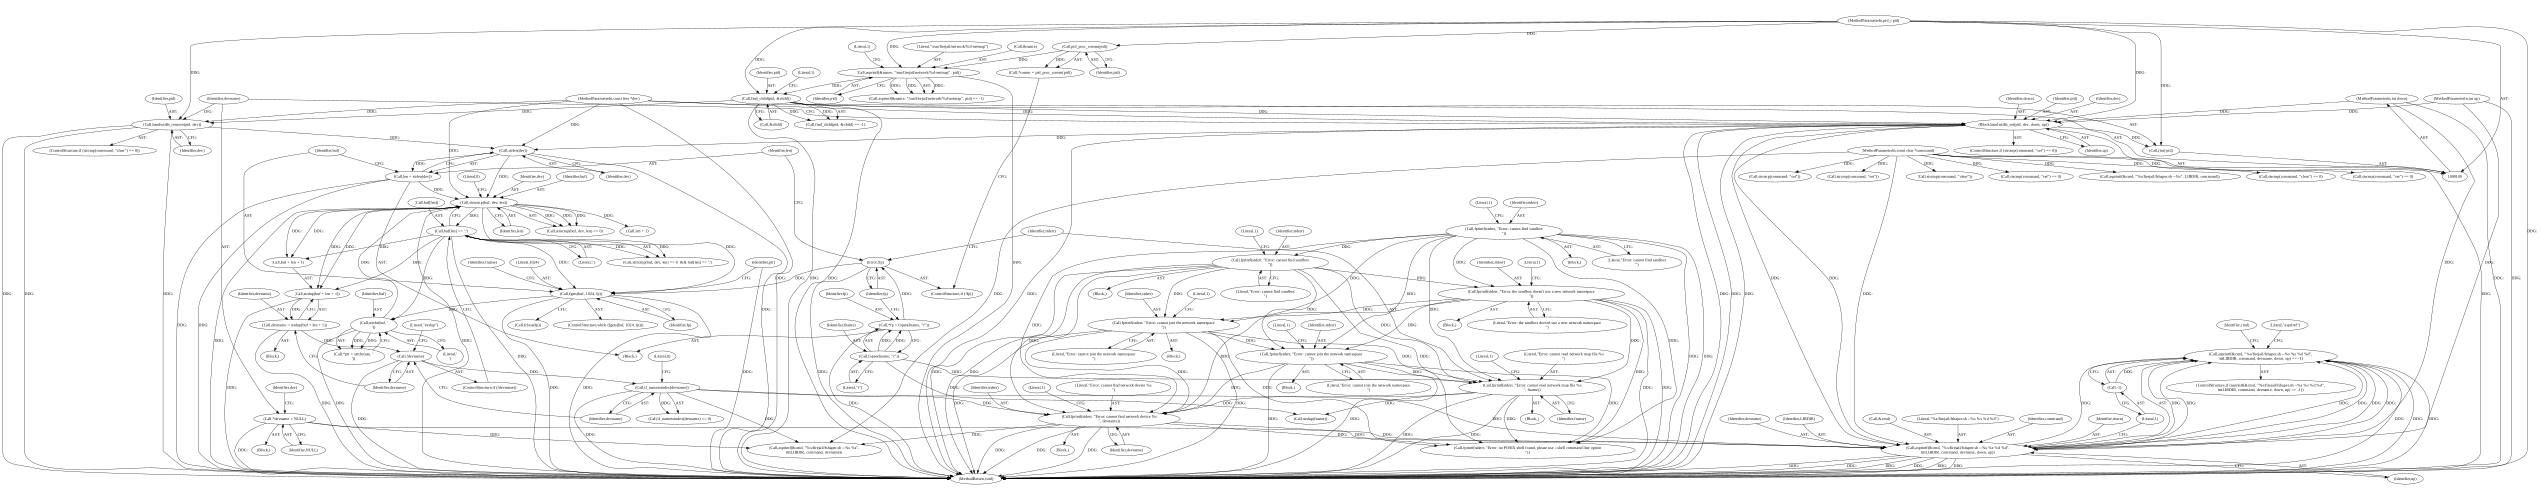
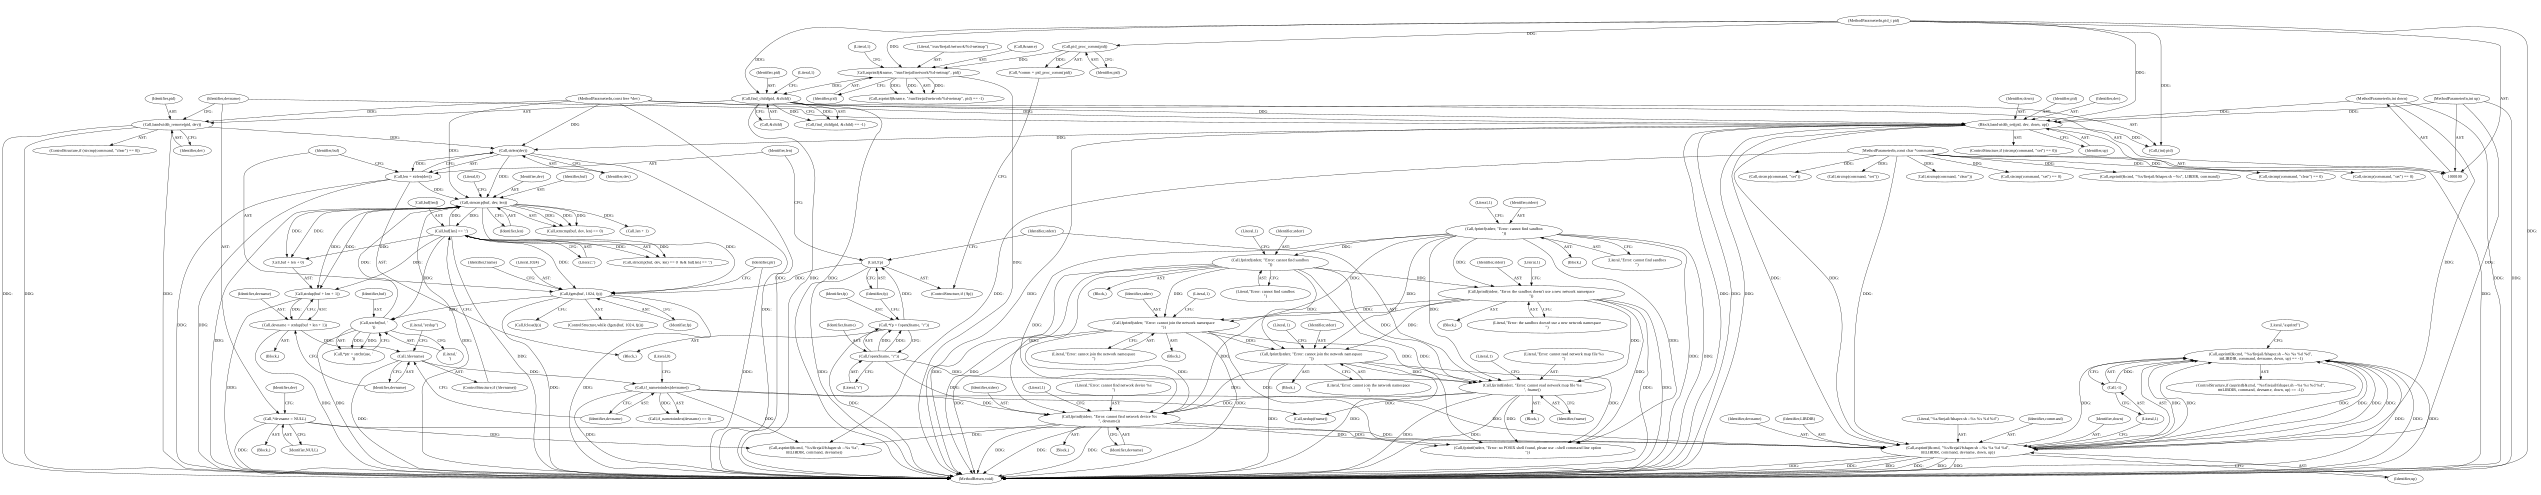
  digraph {
    fontname="Liberation Serif"
    node [fontname="Liberation Serif"]
    edge [fontname="Liberation Serif"]
    n1 [label="(Call,asprintf(&cmd, \"%s/firejail/fshaper.sh --%s %s %d %d\",\n\t\t\t\tLIBDIR, command, devname, down, up) == -1)"]
    n2 [label="(Call,-1)"]
    n3 [label="(MethodReturn,void)"]
    n4 [label="(ControlStructure,if (asprintf(&cmd, \"%s/firejail/fshaper.sh --%s %s %d %d\",\n\t\t\t\tLIBDIR, command, devname, down, up) == -1))"]
    n5 [label="(Literal,1)"]
    n6 [label="(Call,asprintf(&cmd, \"%s/firejail/fshaper.sh --%s %s %d %d\",\n\t\t\t\tLIBDIR, command, devname, down, up))"]
    n7 [label="(Identifier,up)"]
    n8 [label="(MethodParameterIn,const char *command)"]
    n9 [label="(Call,strcmp(command, \"clear\"))"]
    n10 [label="(Call,strcmp(command, \"set\") == 0)"]
    n11 [label="(Call,asprintf(&cmd, \"%s/firejail/fshaper.sh --%s\", LIBDIR, command))"]
    n12 [label="(Call,strcmp(command, \"clear\") == 0)"]
    n13 [label="(Call,strcmp(command, \"set\") == 0)"]
    n14 [label="(Call,asprintf(&cmd, \"%s/firejail/fshaper.sh --%s %s\",\n\t\t\t\tLIBDIR, command, devname))"]
    n15 [label="(Call,strcmp(command, \"set\"))"]
    n16 [label="(Call,strcmp(command, \"set\"))"]
    1000100
    n18 [label="(MethodParameterIn,int down)"]
    n19 [label="(Call,if_nametoindex(devname))"]
    n20 [label="(Call,fprintf(stderr, \"Error: cannot find network device %s\n\", devname))"]
    n21 [label="(Call,if_nametoindex(devname) == 0)"]
    n22 [label="(Identifier,devname)"]
    n23 [label="(Identifier,devname)"]
    n24 [label="(Block,)"]
    n25 [label="(Call,fprintf(stderr, \"Error: no POSIX shell found, please use --shell command line option\n\"))"]
    n26 [label="(Call,!devname)"]
    n27 [label="(Identifier,devname)"]
    n28 [label="(ControlStructure,if (!devname))"]
    n29 [label="(Call,devname = strdup(buf + len + 1))"]
    n30 [label="(Call,buf[len] == ':')"]
    n31 [label="(Call,strdup(buf + len + 1))"]
    n32 [label="(Block,)"]
-   n33 [label="(Call,buf + len + 1)"]
+   n33 [label="(Call,buf + len + 0)"]
    n34 [label="(Call,strncmp(buf, dev, len))"]
    n35 [label="(Call,fgets(buf, 1024, fp))"]
    n36 [label="(Call,len + 1)"]
    n37 [label="(Call,strncmp(buf, dev, len) == 0)"]
    n38 [label="(Identifier,len)"]
    n39 [label="(Call,strchr(buf, '\n'))"]
    n40 [label="(Literal,':')"]
    n41 [label="(Call,strncmp(buf, dev, len) == 0  && buf[len] == ':')"]
    n42 [label="(ControlStructure,while (fgets(buf, 1024, fp)))"]
    n43 [label="(Identifier,fp)"]
    n44 [label="(Call,fclose(fp))"]
    n45 [label="(Call,*ptr = strchr(use, '\n'))"]
    n46 [label="(Literal,'\n')"]
-   n47 [label="(Error,!fp)"]
+   n47 [label="(Call,!fp)"]
    n48 [label="(Identifier,fp)"]
    n49 [label="(ControlStructure,if (!fp))"]
    n50 [label="(Call,*fp = fopen(fname, \"r\"))"]
    n51 [label="(Call,fopen(fname, \"r\"))"]
    n52 [label="(Block,)"]
    n53 [label="(Call,fprintf(stderr, \"Error: cannot read network map file %s\n\", fname))"]
    n54 [label="(Call,strdup(fname))"]
    n55 [label="(Literal,\"r\")"]
    n56 [label="(Block,)"]
    n57 [label="(Identifier,fname)"]
    n58 [label="(Call,strlen(dev))"]
    n59 [label="(Call,len = strlen(dev))"]
    n60 [label="(Identifier,dev)"]
    n61 [label="(Block,bandwidth_set(pid, dev, down, up))"]
    n62 [label="(Call,(int) pid)"]
    n63 [label="(ControlStructure,if (strcmp(command, \"set\") == 0))"]
    n64 [label="(Identifier,up)"]
    n65 [label="(Call,find_child(pid, &child))"]
    n66 [label="(Call,bandwidth_remove(pid, dev))"]
    n67 [label="(Call,&child)"]
    n68 [label="(Call,find_child(pid, &child) == -1)"]
    n69 [label="(Identifier,dev)"]
    n70 [label="(ControlStructure,if (strcmp(command, \"clear\") == 0))"]
    n71 [label="(Call,asprintf(&name, \"/run/firejail/network/%d-netmap\", pid))"]
    n72 [label="(Identifier,pid)"]
    n73 [label="(Call,asprintf(&name, \"/run/firejail/network/%d-netmap\", pid) == -1)"]
    n74 [label="(Call,pid_proc_comm(pid))"]
    n75 [label="(Call,*comm = pid_proc_comm(pid))"]
    n76 [label="(Identifier,pid)"]
    n77 [label="(MethodParameterIn,pid_t pid)"]
    n78 [label="(MethodParameterIn,const free *dev)"]
    n79 [label="(MethodParameterIn,int up)"]
    n80 [label="(Call,fprintf(stderr, \"Error: cannot join the network namespace\n\"))"]
    n81 [label="(Literal,\"Error: cannot join the network namespace\n\")"]
    n82 [label="(Block,)"]
    n83 [label="(Call,fprintf(stderr, \"Error: cannot find sandbox\n\"))"]
    n84 [label="(Call,fprintf(stderr, \"Error: cannot join the network namespace\n\"))"]
    n85 [label="(Call,fprintf(stderr, \"Error: the sandbox doesn't use a new network namespace\n\"))"]
    n86 [label="(Block,)"]
    n87 [label="(Literal,\"Error: cannot find sandbox\n\")"]
    n88 [label="(Literal,\"Error: cannot join the network namespace\n\")"]
    n89 [label="(Block,)"]
    n90 [label="(Literal,\"Error: the sandbox doesn't use a new network namespace\n\")"]
    n91 [label="(Block,)"]
    n92 [label="(Call,fprintf(stderr, \"Error: cannot find sandbox\n\"))"]
    n93 [label="(Block,)"]
    n94 [label="(Literal,\"Error: cannot find sandbox\n\")"]
    n95 [label="(Call,*devname = NULL)"]
    n96 [label="(Identifier,NULL)"]
    n97 [label="(Block,)"]
    n98 [label="(Literal,\"Error: cannot find network device %s\n\")"]
    n99 [label="(Identifier,buf)"]
    n100 [label="(Literal,0)"]
    n101 [label="(Identifier,stderr)"]
    n102 [label="(Identifier,pid)"]
    n103 [label="(Identifier,devname)"]
    n104 [label="(Identifier,dev)"]
    n105 [label="(Identifier,LIBDIR)"]
    n106 [label="(Literal,1)"]
    n107 [label="(Literal,\"strdup\")"]
    n108 [label="(Identifier,stderr)"]
    n109 [label="(Identifier,stderr)"]
    n110 [label="(Literal,\"asprintf\")"]
    n111 [label="(Identifier,fp)"]
    n112 [label="(Literal,1)"]
    n113 [label="(Literal,\"/run/firejail/network/%d-netmap\")"]
    n114 [label="(Literal,0)"]
    n115 [label="(Identifier,fname)"]
    n116 [label="(Identifier,stderr)"]
    n117 [label="(Identifier,stderr)"]
    n118 [label="(Call,&name)"]
    n119 [label="(Literal,1)"]
    n120 [label="(Identifier,pid)"]
    n121 [label="(Identifier,down)"]
    n122 [label="(Identifier,ptr)"]
    n123 [label="(Identifier,stderr)"]
-   n124 [label="(Call,&cmd)"]
-   n125 [label="(Identifier,cmd)"]
    n126 [label="(Literal,\"%s/firejail/fshaper.sh --%s %s %d %d\")"]
    n127 [label="(Literal,1)"]
    n128 [label="(Identifier,dev)"]
    n129 [label="(Identifier,command)"]
    n130 [label="(Literal,1)"]
    n131 [label="(Literal,1)"]
    n132 [label="(Literal,1)"]
    n133 [label="(Call,buf[len])"]
    n134 [label="(Identifier,down)"]
    n135 [label="(Identifier,len)"]
    n136 [label="(Literal,1024)"]
    n137 [label="(Identifier,pid)"]
    n138 [label="(Literal,\"Error: cannot read network map file %s\n\")"]
    n139 [label="(Identifier,buf)"]
    n140 [label="(Identifier,devname)"]
    n141 [label="(Identifier,devname)"]
    n142 [label="(Literal,1)"]
    n143 [label="(Identifier,buf)"]
    n144 [label="(Identifier,stderr)"]
    n145 [label="(Identifier,fname)"]
    n146 [label="(Literal,1)"]
    n147 [label="(Identifier,dev)"]
    n1 -> n2 [label="CFG: "]
    n1 -> n3 [label="DDG: "]
    n1 -> n3 [label="DDG: "]
    n1 -> n3 [label="DDG: "]
    n1 -> n4 [label="AST: "]
    n2 -> n1 [label="AST: "]
    n2 -> n1 [label="DDG: "]
    n2 -> n5 [label="CFG: "]
    n5 -> n2 [label="AST: "]
    n5 -> n6 [label="CFG: "]
    n6 -> n1 [label="AST: "]
    n6 -> n1 [label="DDG: "]
    n6 -> n1 [label="DDG: "]
    n6 -> n1 [label="DDG: "]
    n6 -> n1 [label="DDG: "]
    n6 -> n1 [label="DDG: "]
    n6 -> n1 [label="DDG: "]
    n6 -> n1 [label="DDG: "]
    n6 -> n3 [label="DDG: "]
    n6 -> n3 [label="DDG: "]
    n6 -> n3 [label="DDG: "]
    n6 -> n3 [label="DDG: "]
    n6 -> n3 [label="DDG: "]
    n6 -> n3 [label="DDG: "]
    n6 -> n7 [label="CFG: "]
    n7 -> n6 [label="AST: "]
    n8 -> n6 [label="DDG: "]
    n8 -> n9 [label="DDG: "]
    n8 -> n10 [label="DDG: "]
    n8 -> n11 [label="DDG: "]
    n8 -> n12 [label="DDG: "]
    n8 -> n13 [label="DDG: "]
    n8 -> n14 [label="DDG: "]
    n8 -> n15 [label="DDG: "]
    n8 -> n16 [label="DDG: "]
    n8 -> 1000100 [label="AST: "]
    1000100 -> n18 [label="AST: "]
    n18 -> n3 [label="DDG: "]
    n18 -> n6 [label="DDG: "]
    n18 -> n61 [label="DDG: "]
    n19 -> n3 [label="DDG: "]
    n19 -> n6 [label="DDG: "]
    n19 -> n14 [label="DDG: "]
    n19 -> n20 [label="DDG: "]
    n19 -> n21 [label="AST: "]
    n19 -> n21 [label="DDG: "]
    n19 -> n22 [label="CFG: "]
    n20 -> n3 [label="DDG: "]
    n20 -> n3 [label="DDG: "]
    n20 -> n3 [label="DDG: "]
    n20 -> n6 [label="DDG: "]
    n20 -> n14 [label="DDG: "]
    n20 -> n23 [label="CFG: "]
    n20 -> n24 [label="AST: "]
    n20 -> n25 [label="DDG: "]
    n22 -> n19 [label="AST: "]
    n22 -> n26 [label="CFG: "]
    n23 -> n20 [label="AST: "]
    n26 -> n3 [label="DDG: "]
    n26 -> n19 [label="DDG: "]
    n26 -> n27 [label="CFG: "]
    n26 -> n28 [label="AST: "]
    n27 -> n26 [label="AST: "]
    n27 -> n29 [label="CFG: "]
    n28 -> n30 [label="CFG: "]
    n29 -> n3 [label="DDG: "]
    n29 -> n26 [label="DDG: "]
    n29 -> n31 [label="CFG: "]
    n29 -> n32 [label="AST: "]
    n30 -> n3 [label="DDG: "]
    n30 -> n31 [label="DDG: "]
    n30 -> n33 [label="DDG: "]
-   n30 -> n34 [label="CFG: "]
+   n30 -> n34 [label="DDG: "]
    n30 -> n35 [label="DDG: "]
    n30 -> n39 [label="DDG: "]
    n30 -> n40 [label="CFG: "]
    n30 -> n41 [label="AST: "]
    n30 -> n41 [label="DDG: "]
    n30 -> n41 [label="DDG: "]
    n31 -> n3 [label="DDG: "]
    n31 -> n29 [label="AST: "]
    n31 -> n29 [label="DDG: "]
    n33 -> n31 [label="AST: "]
    n34 -> n3 [label="DDG: "]
    n34 -> n3 [label="DDG: "]
    n34 -> n30 [label="DDG: "]
    n34 -> n31 [label="DDG: "]
    n34 -> n31 [label="DDG: "]
    n34 -> n33 [label="DDG: "]
    n34 -> n33 [label="DDG: "]
    n34 -> n35 [label="DDG: "]
    n34 -> n36 [label="DDG: "]
    n34 -> n37 [label="AST: "]
    n34 -> n37 [label="DDG: "]
    n34 -> n37 [label="DDG: "]
    n34 -> n37 [label="DDG: "]
    n34 -> n38 [label="CFG: "]
    n35 -> n3 [label="DDG: "]
    n35 -> n3 [label="DDG: "]
    n35 -> n39 [label="DDG: "]
    n35 -> n42 [label="AST: "]
    n35 -> n43 [label="CFG: "]
    n35 -> n44 [label="CFG: "]
    n38 -> n34 [label="AST: "]
    n39 -> n3 [label="DDG: "]
    n39 -> n34 [label="DDG: "]
    n39 -> n45 [label="AST: "]
    n39 -> n45 [label="DDG: "]
    n39 -> n45 [label="DDG: "]
    n39 -> n46 [label="CFG: "]
    n40 -> n30 [label="AST: "]
    n43 -> n35 [label="AST: "]
    n45 -> n39 [label="CFG: "]
    n46 -> n39 [label="AST: "]
    n47 -> n3 [label="DDG: "]
    n47 -> n35 [label="DDG: "]
    n47 -> n48 [label="CFG: "]
    n47 -> n49 [label="AST: "]
    n48 -> n47 [label="AST: "]
    n48 -> n50 [label="CFG: "]
    n50 -> n3 [label="DDG: "]
    n50 -> n47 [label="DDG: "]
    n50 -> n51 [label="CFG: "]
    n50 -> n52 [label="AST: "]
    n51 -> n50 [label="AST: "]
    n51 -> n50 [label="DDG: "]
    n51 -> n50 [label="DDG: "]
    n51 -> n53 [label="DDG: "]
    n51 -> n54 [label="DDG: "]
    n51 -> n55 [label="CFG: "]
    n53 -> n3 [label="DDG: "]
    n53 -> n3 [label="DDG: "]
    n53 -> n20 [label="DDG: "]
    n53 -> n25 [label="DDG: "]
    n53 -> n54 [label="DDG: "]
    n53 -> n56 [label="AST: "]
    n53 -> n57 [label="CFG: "]
    n55 -> n51 [label="AST: "]
    n57 -> n53 [label="AST: "]
    n58 -> n3 [label="DDG: "]
    n58 -> n34 [label="DDG: "]
    n58 -> n59 [label="AST: "]
    n58 -> n59 [label="DDG: "]
    n58 -> n60 [label="CFG: "]
    n59 -> n3 [label="DDG: "]
    n59 -> n3 [label="DDG: "]
    n59 -> n34 [label="DDG: "]
    n59 -> n52 [label="AST: "]
    n59 -> n58 [label="CFG: "]
    n60 -> n58 [label="AST: "]
    n61 -> n3 [label="DDG: "]
    n61 -> n3 [label="DDG: "]
    n61 -> n3 [label="DDG: "]
    n61 -> n3 [label="DDG: "]
    n61 -> n3 [label="DDG: "]
    n61 -> n6 [label="DDG: "]
    n61 -> n6 [label="DDG: "]
    n61 -> n58 [label="DDG: "]
    n61 -> n62 [label="DDG: "]
    n61 -> n63 [label="AST: "]
    n61 -> n64 [label="CFG: "]
    n64 -> n61 [label="AST: "]
    n65 -> n3 [label="DDG: "]
    n65 -> n3 [label="DDG: "]
    n65 -> n61 [label="DDG: "]
    n65 -> n62 [label="AST: "]
-   n65 -> n66 [label="DDG: "]
+   n65 -> n66 [label="AST: "]
    n65 -> n67 [label="CFG: "]
    n65 -> n68 [label="AST: "]
    n65 -> n68 [label="DDG: "]
    n65 -> n68 [label="DDG: "]
    n66 -> n3 [label="DDG: "]
    n66 -> n3 [label="DDG: "]
    n66 -> n3 [label="DDG: "]
    n66 -> n58 [label="DDG: "]
    n66 -> n69 [label="CFG: "]
    n66 -> n70 [label="AST: "]
    n67 -> n65 [label="AST: "]
    n69 -> n66 [label="AST: "]
    n71 -> n3 [label="DDG: "]
    n71 -> n65 [label="DDG: "]
    n71 -> n72 [label="CFG: "]
    n71 -> n73 [label="AST: "]
    n71 -> n73 [label="DDG: "]
    n71 -> n73 [label="DDG: "]
    n71 -> n73 [label="DDG: "]
    n72 -> n71 [label="AST: "]
    n74 -> n71 [label="DDG: "]
    n74 -> n75 [label="AST: "]
    n74 -> n75 [label="DDG: "]
    n74 -> n76 [label="CFG: "]
    n75 -> n49 [label="CFG: "]
    n76 -> n74 [label="AST: "]
    n77 -> n3 [label="DDG: "]
    n77 -> 1000100 [label="AST: "]
    n77 -> n61 [label="DDG: "]
    n77 -> n62 [label="DDG: "]
    n77 -> n65 [label="DDG: "]
-   n77 -> n66 [label="DDG: "]
    n77 -> n71 [label="DDG: "]
    n77 -> n74 [label="DDG: "]
    n78 -> n3 [label="DDG: "]
    n78 -> 1000100 [label="AST: "]
    n78 -> n34 [label="DDG: "]
    n78 -> n58 [label="DDG: "]
    n78 -> n61 [label="DDG: "]
    n78 -> n66 [label="DDG: "]
    n79 -> n3 [label="DDG: "]
    n79 -> n6 [label="DDG: "]
-   n62 -> 1000100 [label="AST: "]
+   n79 -> 1000100 [label="AST: "]
    n79 -> n61 [label="DDG: "]
    n80 -> n3 [label="DDG: "]
    n80 -> n3 [label="DDG: "]
    n80 -> n20 [label="DDG: "]
    n80 -> n25 [label="DDG: "]
    n80 -> n53 [label="DDG: "]
    n80 -> n81 [label="CFG: "]
    n80 -> n82 [label="AST: "]
    n81 -> n80 [label="AST: "]
    n83 -> n3 [label="DDG: "]
    n83 -> n3 [label="DDG: "]
    n83 -> n20 [label="DDG: "]
    n83 -> n25 [label="DDG: "]
    n83 -> n53 [label="DDG: "]
    n83 -> n80 [label="DDG: "]
    n83 -> n84 [label="DDG: "]
    n83 -> n85 [label="DDG: "]
    n83 -> n86 [label="AST: "]
    n83 -> n87 [label="CFG: "]
    n84 -> n3 [label="DDG: "]
    n84 -> n3 [label="DDG: "]
    n84 -> n20 [label="DDG: "]
    n84 -> n25 [label="DDG: "]
    n84 -> n53 [label="DDG: "]
    n84 -> n80 [label="DDG: "]
    n84 -> n88 [label="CFG: "]
    n84 -> n89 [label="AST: "]
    n85 -> n3 [label="DDG: "]
    n85 -> n3 [label="DDG: "]
    n85 -> n20 [label="DDG: "]
    n85 -> n25 [label="DDG: "]
    n85 -> n53 [label="DDG: "]
    n85 -> n80 [label="DDG: "]
    n85 -> n84 [label="DDG: "]
    n85 -> n90 [label="CFG: "]
    n85 -> n91 [label="AST: "]
    n87 -> n83 [label="AST: "]
    n88 -> n84 [label="AST: "]
    n90 -> n85 [label="AST: "]
    n92 -> n3 [label="DDG: "]
    n92 -> n3 [label="DDG: "]
    n92 -> n20 [label="DDG: "]
    n92 -> n25 [label="DDG: "]
    n92 -> n53 [label="DDG: "]
    n92 -> n80 [label="DDG: "]
    n92 -> n83 [label="DDG: "]
    n92 -> n84 [label="DDG: "]
    n92 -> n85 [label="DDG: "]
    n92 -> n93 [label="AST: "]
    n92 -> n94 [label="CFG: "]
    n94 -> n92 [label="AST: "]
    n95 -> n3 [label="DDG: "]
    n95 -> n6 [label="DDG: "]
    n95 -> n14 [label="DDG: "]
    n95 -> n96 [label="CFG: "]
    n95 -> n97 [label="AST: "]
    n96 -> n95 [label="AST: "]
    n98 -> n20 [label="AST: "]
    n99 -> n35 [label="AST: "]
    n99 -> n59 [label="CFG: "]
    n100 -> n19 [label="CFG: "]
    n101 -> n20 [label="AST: "]
    n102 -> n66 [label="AST: "]
    n103 -> n6 [label="AST: "]
    n104 -> n95 [label="CFG: "]
    n105 -> n6 [label="AST: "]
    n106 -> n84 [label="CFG: "]
    n107 -> n26 [label="CFG: "]
    n108 -> n84 [label="AST: "]
    n109 -> n83 [label="AST: "]
    n110 -> n1 [label="CFG: "]
    n111 -> n50 [label="AST: "]
    n112 -> n92 [label="CFG: "]
    n113 -> n71 [label="AST: "]
    n114 -> n34 [label="CFG: "]
    n115 -> n35 [label="CFG: "]
    n116 -> n92 [label="AST: "]
    n117 -> n85 [label="AST: "]
    n118 -> n71 [label="AST: "]
    n119 -> n85 [label="CFG: "]
    n120 -> n65 [label="AST: "]
    n121 -> n61 [label="AST: "]
    n122 -> n3 [label="DDG: "]
    n122 -> n35 [label="CFG: "]
    n123 -> n47 [label="CFG: "]
    n123 -> n53 [label="AST: "]
-   n124 -> n6 [label="AST: "]
-   n125 -> n1 [label="CFG: "]
    n126 -> n6 [label="AST: "]
    n127 -> n20 [label="CFG: "]
    n128 -> n34 [label="AST: "]
    n129 -> n6 [label="AST: "]
    n130 -> n53 [label="CFG: "]
    n131 -> n80 [label="CFG: "]
    n132 -> n71 [label="CFG: "]
    n133 -> n30 [label="AST: "]
    n134 -> n6 [label="AST: "]
    n135 -> n47 [label="CFG: "]
    n135 -> n59 [label="AST: "]
    n136 -> n35 [label="AST: "]
    n137 -> n61 [label="AST: "]
    n138 -> n53 [label="AST: "]
    n139 -> n34 [label="AST: "]
    n140 -> n29 [label="AST: "]
    n141 -> n61 [label="CFG: "]
    n141 -> n66 [label="CFG: "]
    n141 -> n95 [label="AST: "]
    n142 -> n83 [label="CFG: "]
    n143 -> n39 [label="AST: "]
    n144 -> n80 [label="AST: "]
    n145 -> n51 [label="AST: "]
    n146 -> n65 [label="CFG: "]
    n147 -> n61 [label="AST: "]
  }
